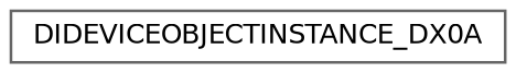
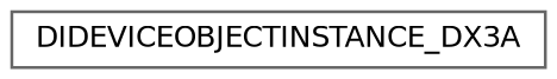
  digraph {
    rankdir=LR
-   n1 [color=grey40 fillcolor=white fontname=Helvetica fontsize=10 height=0.2 label=DIDEVICEOBJECTINSTANCE_DX0A shape=box style=filled width=0.4]
+   n1 [color=grey40 fillcolor=white fontname=Helvetica fontsize=10 height=0.2 label=DIDEVICEOBJECTINSTANCE_DX3A shape=box style=filled width=0.4]
  }
